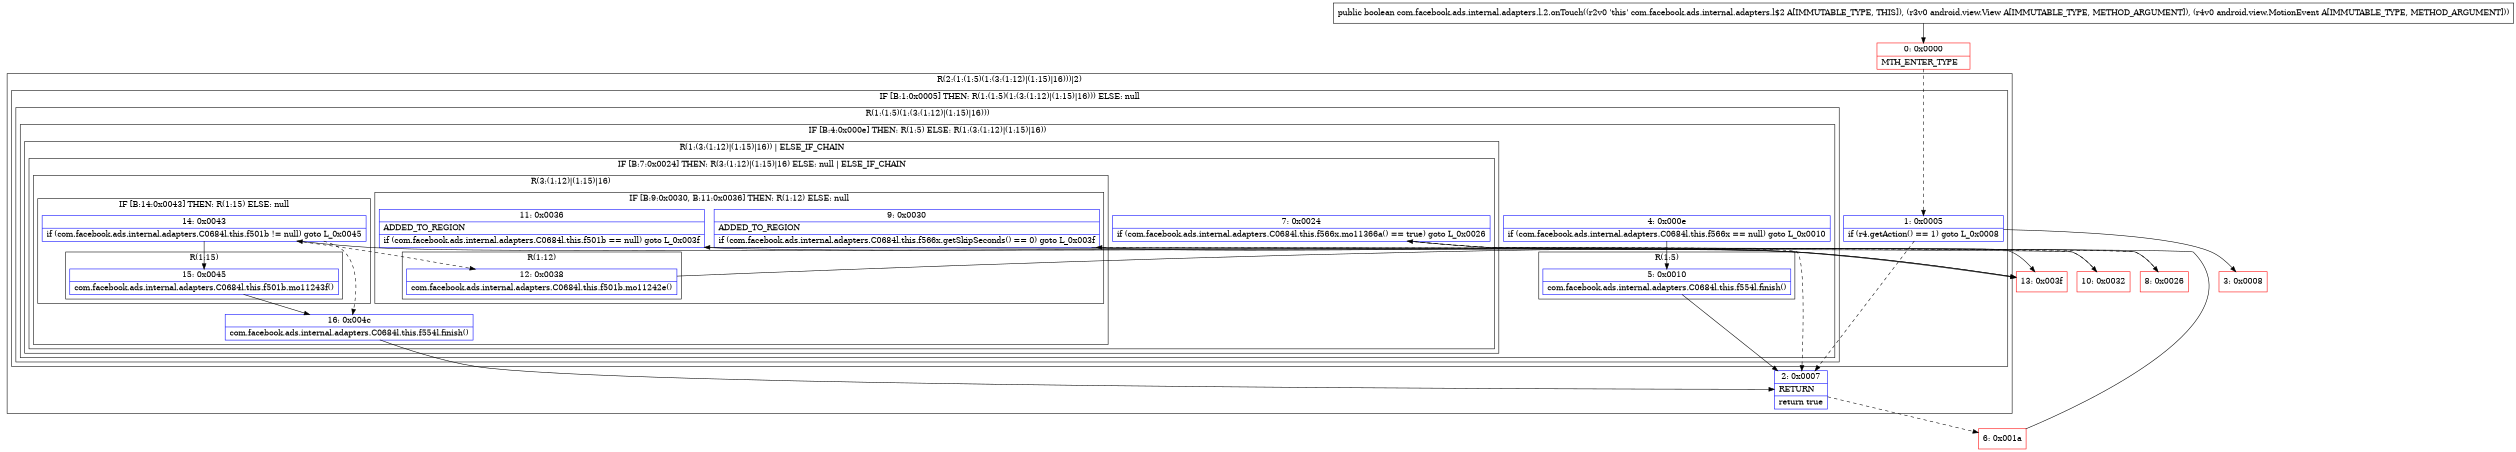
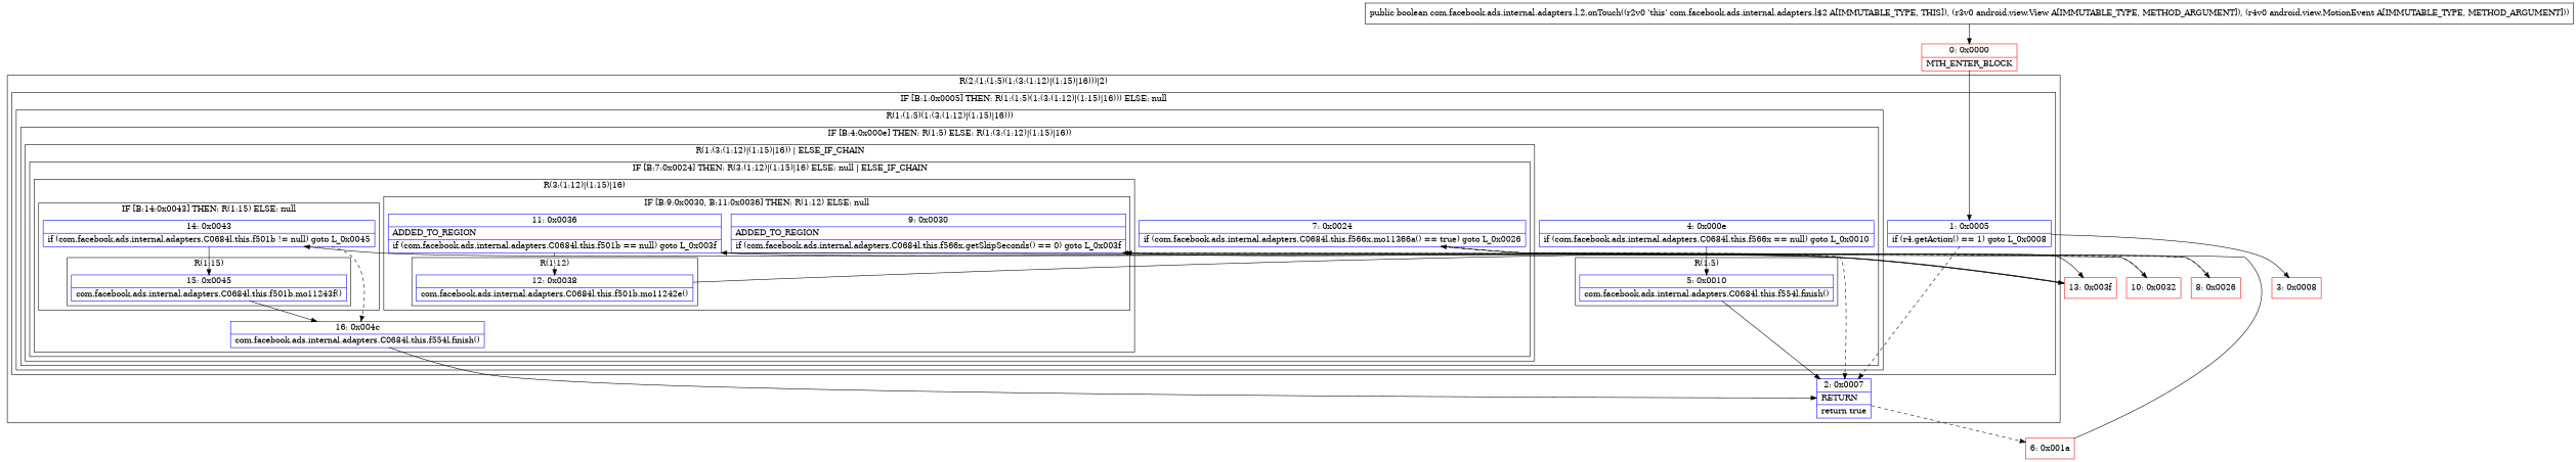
  digraph {
    node [color=blue shape=record]
    n1 [label="{5\:\ 0x0010|com.facebook.ads.internal.adapters.C0684l.this.f554l.finish()\l}"]
    n2 [label="{12\:\ 0x0038|com.facebook.ads.internal.adapters.C0684l.this.f501b.mo11242e()\l}"]
    n3 [label="{9\:\ 0x0030|ADDED_TO_REGION\l|if (com.facebook.ads.internal.adapters.C0684l.this.f566x.getSkipSeconds() == 0) goto L_0x003f\l}"]
    n4 [label="{11\:\ 0x0036|ADDED_TO_REGION\l|if (com.facebook.ads.internal.adapters.C0684l.this.f501b == null) goto L_0x003f\l}"]
    n5 [label="{15\:\ 0x0045|com.facebook.ads.internal.adapters.C0684l.this.f501b.mo11243f()\l}"]
    n6 [label="{14\:\ 0x0043|if (com.facebook.ads.internal.adapters.C0684l.this.f501b != null) goto L_0x0045\l}"]
    n7 [label="{16\:\ 0x004c|com.facebook.ads.internal.adapters.C0684l.this.f554l.finish()\l}"]
    n8 [label="{7\:\ 0x0024|if (com.facebook.ads.internal.adapters.C0684l.this.f566x.mo11366a() == true) goto L_0x0026\l}"]
    n9 [label="{4\:\ 0x000e|if (com.facebook.ads.internal.adapters.C0684l.this.f566x == null) goto L_0x0010\l}"]
    n10 [label="{1\:\ 0x0005|if (r4.getAction() == 1) goto L_0x0008\l}"]
    n11 [label="{2\:\ 0x0007|RETURN\l|return true\l}"]
    n12 [color=red label="{13\:\ 0x003f}"]
    n13 [color=red label="{10\:\ 0x0032}"]
    n14 [color=red label="{8\:\ 0x0026}"]
    n15 [color=red label="{3\:\ 0x0008}"]
    n16 [color=red label="{6\:\ 0x001a}"]
-   n17 [color=red label="{0\:\ 0x0000|MTH_ENTER_TYPE\l}"]
+   n17 [color=red label="{0\:\ 0x0000|MTH_ENTER_BLOCK\l}"]
    n18 [label="{public boolean com.facebook.ads.internal.adapters.l.2.onTouch((r2v0 'this' com.facebook.ads.internal.adapters.l$2 A[IMMUTABLE_TYPE, THIS]), (r3v0 android.view.View A[IMMUTABLE_TYPE, METHOD_ARGUMENT]), (r4v0 android.view.MotionEvent A[IMMUTABLE_TYPE, METHOD_ARGUMENT])) }" color=""]
    subgraph cluster_1 {
      label="R(2:(1:(1:5)(1:(3:(1:12)|(1:15)|16)))|2)"
      n11
      subgraph cluster_2 {
        label="IF [B:1:0x0005] THEN: R(1:(1:5)(1:(3:(1:12)|(1:15)|16))) ELSE: null"
        n10
        subgraph cluster_3 {
          label="R(1:(1:5)(1:(3:(1:12)|(1:15)|16)))"
          subgraph cluster_4 {
            label="IF [B:4:0x000e] THEN: R(1:5) ELSE: R(1:(3:(1:12)|(1:15)|16))"
            n9
            subgraph cluster_5 {
              label="R(1:5)"
              n1
            }
            subgraph cluster_6 {
              label="R(1:(3:(1:12)|(1:15)|16)) | ELSE_IF_CHAIN\l"
              subgraph cluster_7 {
                label="IF [B:7:0x0024] THEN: R(3:(1:12)|(1:15)|16) ELSE: null | ELSE_IF_CHAIN\l"
                n8
                subgraph cluster_8 {
                  label="R(3:(1:12)|(1:15)|16)"
                  n7
                  subgraph cluster_9 {
                    label="IF [B:9:0x0030, B:11:0x0036] THEN: R(1:12) ELSE: null"
                    n3
                    n4
                    subgraph cluster_10 {
                      label="R(1:12)"
                      n2
                    }
                  }
                  subgraph cluster_11 {
                    label="IF [B:14:0x0043] THEN: R(1:15) ELSE: null"
                    n6
                    subgraph cluster_12 {
                      label="R(1:15)"
                      n5
                    }
                  }
                }
              }
            }
          }
        }
      }
    }
    n1 -> n11
    n2 -> n12
-   n3 -> n12
+   n12 -> n3
    n3 -> n13 [style=dashed]
-   n6 -> n2 [style=dashed]
+   n4 -> n2 [style=dashed]
    n4 -> n12
    n5 -> n7
    n6 -> n5
    n6 -> n7 [style=dashed]
    n7 -> n11
    n8 -> n11 [style=dashed]
    n8 -> n14 [style=dashed]
    n9 -> n1
    n10 -> n11 [style=dashed]
    n10 -> n15
    n11 -> n16 [style=dashed]
    n12 -> n6
    n13 -> n4
    n14 -> n3
    n16 -> n8
-   n17 -> n10 [style=dashed]
+   n17 -> n10
    n18 -> n17
  }
